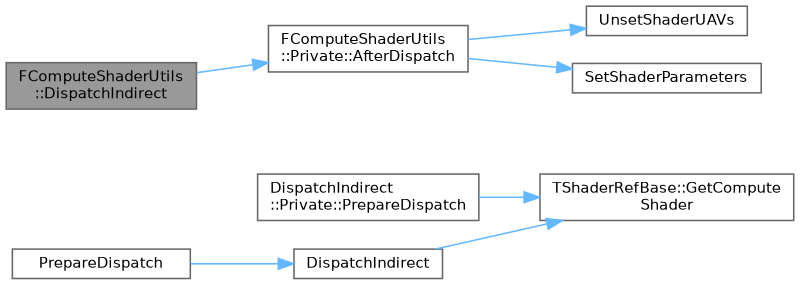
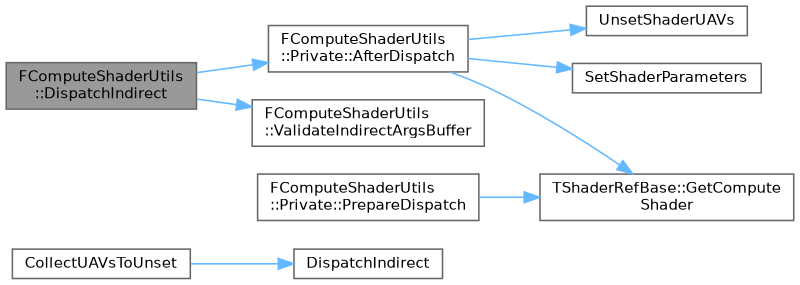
  digraph {
    rankdir=LR
    node [color=grey40 fillcolor=white fontname=Helvetica fontsize=10 shape=box style=filled]
    edge [color=steelblue1 fontname=Helvetica fontsize=10 labelfontname=Helvetica labelfontsize=10 style=solid]
    n1 [color=gray40 fillcolor=grey60 fontcolor=black height=0.2 label="FComputeShaderUtils\l::DispatchIndirect" width=0.4]
    n2 [height=0.2 label="FComputeShaderUtils\l::Private::AfterDispatch" width=0.4]
+   n3 [height=0.2 label="FComputeShaderUtils\l::ValidateIndirectArgsBuffer" width=0.4]
    n4 [height=0.2 label="TShaderRefBase::GetCompute\lShader" width=0.4]
    n5 [height=0.2 label=UnsetShaderUAVs width=0.4]
    n6 [height=0.2 label=SetShaderParameters width=0.4]
-   n7 [height=0.2 label="DispatchIndirect\l::Private::PrepareDispatch" width=0.4]
-   n8 [height=0.2 label=PrepareDispatch width=0.4]
+   n7 [height=0.2 label="FComputeShaderUtils\l::Private::PrepareDispatch" width=0.4]
+   n8 [height=0.2 label=CollectUAVsToUnset width=0.4]
    n9 [height=0.2 label=DispatchIndirect width=0.4]
    n1 -> n2
-   n9 -> n4
+   n1 -> n3
+   n2 -> n4
    n2 -> n5
    n2 -> n6
    n7 -> n4
    n8 -> n9
  }
